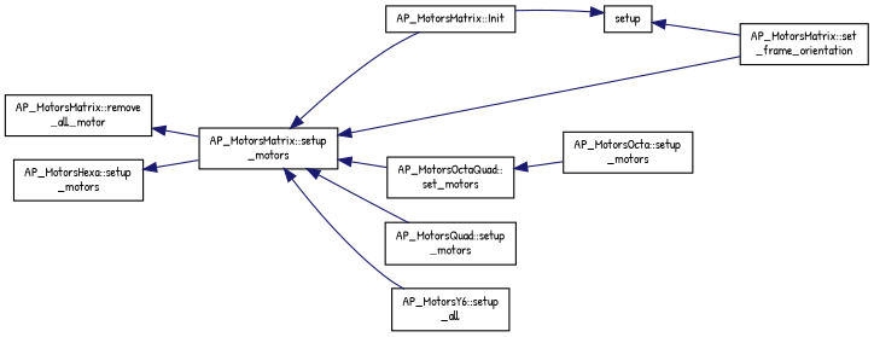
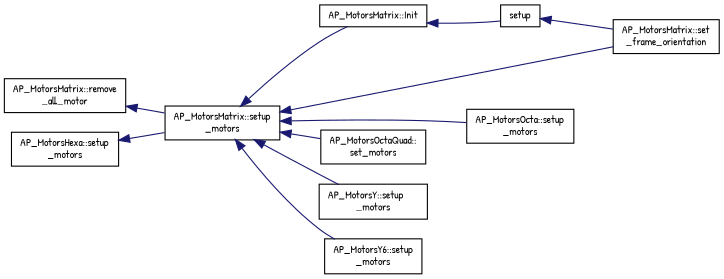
  digraph {
    fontname="Patrick Hand"
    rankdir=LR
    node [color=black fillcolor=white fontname="Patrick Hand" fontsize=10 shape=record style=filled]
    edge [color=midnightblue dir=back fontname="Patrick Hand" fontsize=10 labelfontname=Helvetica labelfontsize=10 style=solid]
    n1 [height=0.2 label="AP_MotorsMatrix::remove\l_all_motor" width=0.4]
    n2 [height=0.2 label="AP_MotorsMatrix::setup\l_motors" width=0.4]
    n3 [height=0.2 label="AP_MotorsMatrix::Init" width=0.4]
    n4 [height=0.2 label="AP_MotorsMatrix::set\l_frame_orientation" width=0.4]
    n5 [height=0.2 label="AP_MotorsOcta::setup\l_motors" width=0.4]
    n6 [height=0.2 label="AP_MotorsOctaQuad::\lset_motors" width=0.4]
-   n7 [height=0.2 label="AP_MotorsQuad::setup\l_motors" width=0.4]
-   n8 [height=0.2 label="AP_MotorsY6::setup\l_all" width=0.4]
+   n7 [height=0.2 label="AP_MotorsY::setup\l_motors" width=0.4]
+   n8 [height=0.2 label="AP_MotorsY6::setup\l_motors" width=0.4]
    n9 [height=0.2 label="AP_MotorsHexa::setup\l_motors" width=0.4]
    n10 [height=0.2 label=setup width=0.4]
    n1 -> n2
    n2 -> n3
    n2 -> n4
-   n6 -> n5
+   n2 -> n5
    n2 -> n6
    n2 -> n7
    n2 -> n8
-   n10 -> n3
+   n3 -> n10
    n9 -> n2
    n10 -> n4
  }
